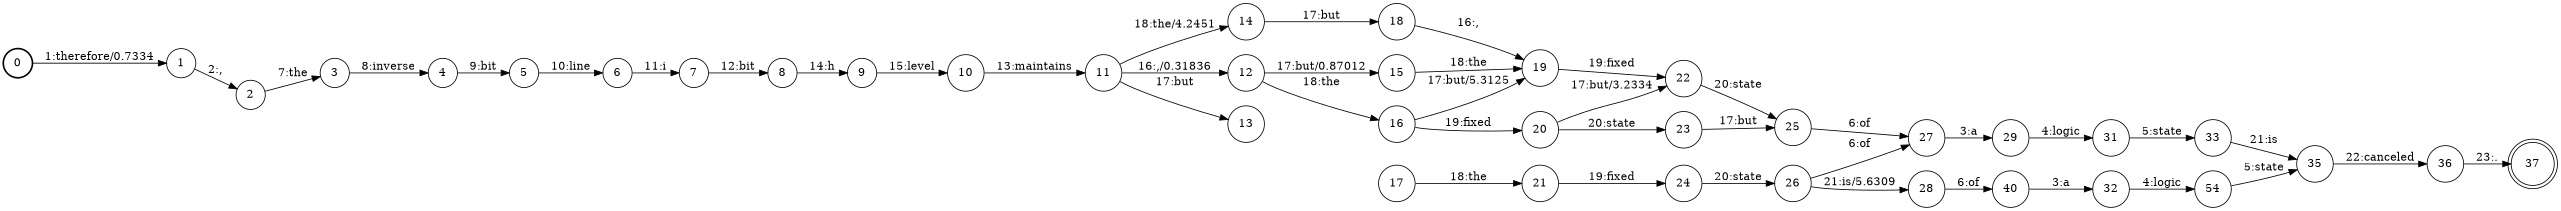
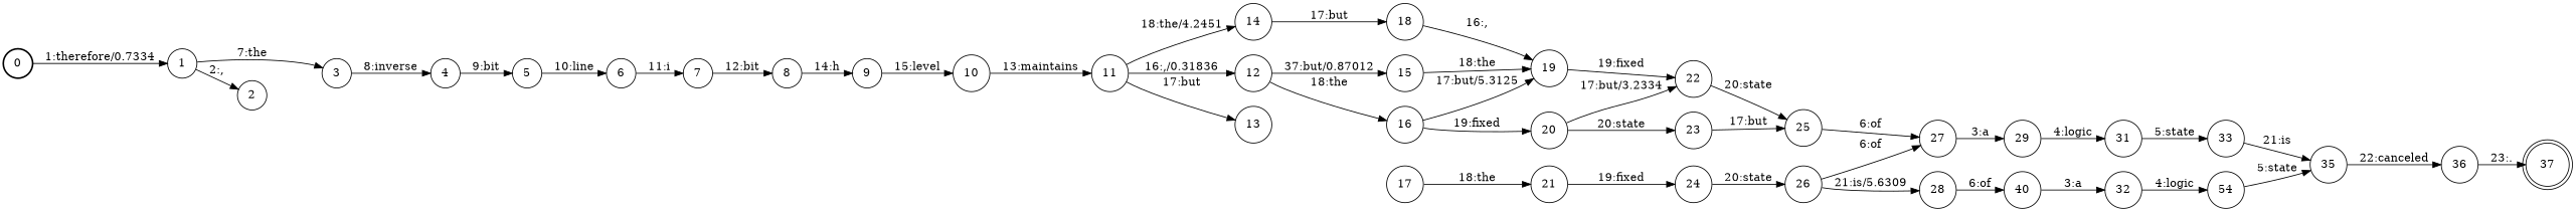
  digraph {
    nodesep=0.25
    rankdir=LR
    ranksep=0.4
    node [fontsize=14 shape=circle style=solid]
    edge [fontsize=14]
    n1 [label=0 style=bold]
    n2 [label=1]
    n3 [label=2]
    n4 [label=3]
    n5 [label=4]
    n6 [label=5]
    n7 [label=6]
    n8 [label=7]
    n9 [label=8]
    n10 [label=9]
    n11 [label=10]
    n12 [label=11]
    n13 [label=12]
    n14 [label=14]
    n15 [label=13]
    n16 [label=16]
    n17 [label=15]
    n18 [label=18]
    n19 [label=19]
    n20 [label=20]
    n21 [label=17]
    n22 [label=21]
    n23 [label=22]
    n24 [label=23]
    n25 [label=24]
    n26 [label=25]
    n27 [label=26]
    n28 [label=27]
    n29 [label=28]
    n30 [label=29]
    n31 [label=40]
    n32 [label=31]
    n33 [label=32]
    n34 [label=33]
    n35 [label=54]
    n36 [label=35]
    n37 [label=36]
    n38 [label=37 shape=doublecircle]
    n1 -> n2 [label="1:therefore/0.7334"]
    n2 -> n3 [label="2:,"]
-   n3 -> n4 [label="7:the"]
+   n2 -> n4 [label="7:the"]
    n4 -> n5 [label="8:inverse"]
    n5 -> n6 [label="9:bit"]
    n6 -> n7 [label="10:line"]
    n7 -> n8 [label="11:i"]
    n8 -> n9 [label="12:bit"]
    n9 -> n10 [label="14:h"]
    n10 -> n11 [label="15:level"]
    n11 -> n12 [label="13:maintains"]
    n12 -> n13 [label="16:,/0.31836"]
    n12 -> n14 [label="18:the/4.2451"]
    n12 -> n15 [label="17:but"]
    n13 -> n16 [label="18:the"]
-   n13 -> n17 [label="17:but/0.87012"]
+   n13 -> n17 [label="37:but/0.87012"]
    n14 -> n18 [label="17:but"]
    n16 -> n19 [label="17:but/5.3125"]
    n16 -> n20 [label="19:fixed"]
    n17 -> n19 [label="18:the"]
    n18 -> n19 [label="16:,"]
    n19 -> n23 [label="19:fixed"]
    n20 -> n23 [label="17:but/3.2334"]
    n20 -> n24 [label="20:state"]
    n21 -> n22 [label="18:the"]
    n22 -> n25 [label="19:fixed"]
    n23 -> n26 [label="20:state"]
    n24 -> n26 [label="17:but"]
    n25 -> n27 [label="20:state"]
    n26 -> n28 [label="6:of"]
    n27 -> n28 [label="6:of"]
    n27 -> n29 [label="21:is/5.6309"]
    n28 -> n30 [label="3:a"]
    n29 -> n31 [label="6:of"]
    n30 -> n32 [label="4:logic"]
    n31 -> n33 [label="3:a"]
    n32 -> n34 [label="5:state"]
    n33 -> n35 [label="4:logic"]
    n34 -> n36 [label="21:is"]
    n35 -> n36 [label="5:state"]
    n36 -> n37 [label="22:canceled"]
    n37 -> n38 [label="23:."]
  }
